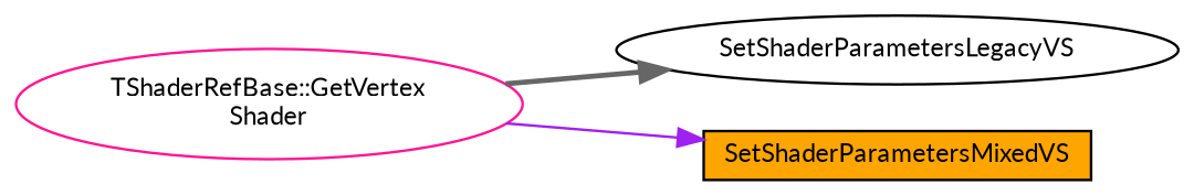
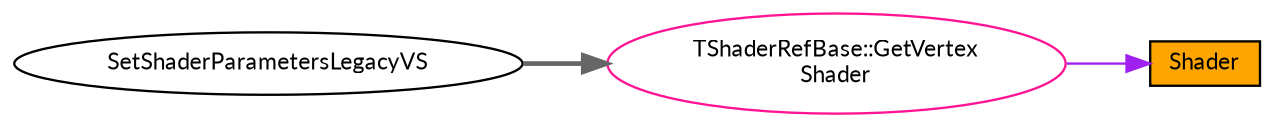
  digraph {
    fontname=Lato
    rankdir=RL
    node [color=black fillcolor=white fontname=Lato fontsize=10 shape=ellipse style=filled]
    edge [dir=back fontname=Lato fontsize=10 labelfontname=Helvetica labelfontsize=10]
    n1 [color=deeppink fontcolor=black height=0.2 label="TShaderRefBase::GetVertex\lShader" width=0.4]
    n2 [height=0.2 label=SetShaderParametersLegacyVS width=0.4]
-   n3 [fillcolor=orange height=0.2 label=SetShaderParametersMixedVS shape=box width=0.4]
-   n2 -> n1 [color=gray40 style=bold]
+   n3 [fillcolor=orange height=0.2 label=Shader shape=box width=0.4]
+   n1 -> n2 [color=gray40 style=bold]
    n3 -> n1 [color=purple style=solid]
  }
